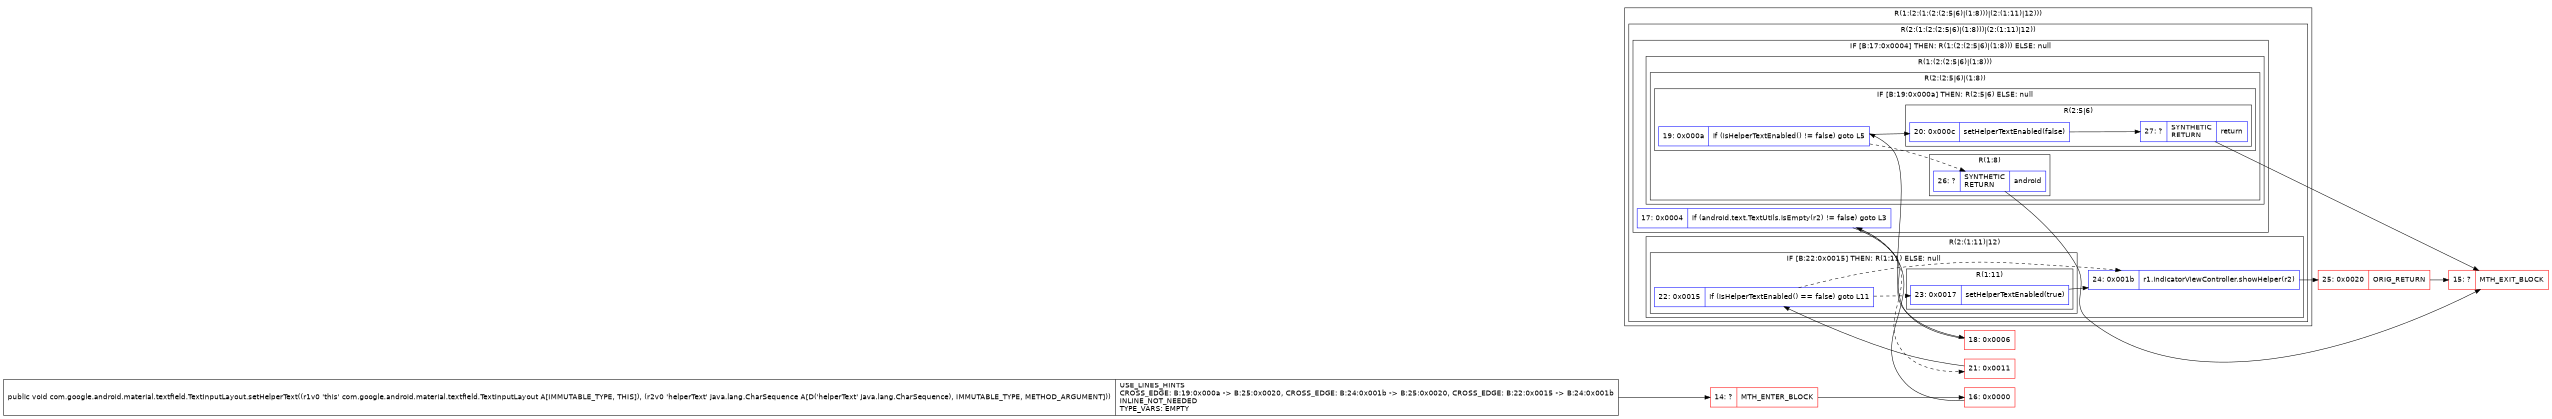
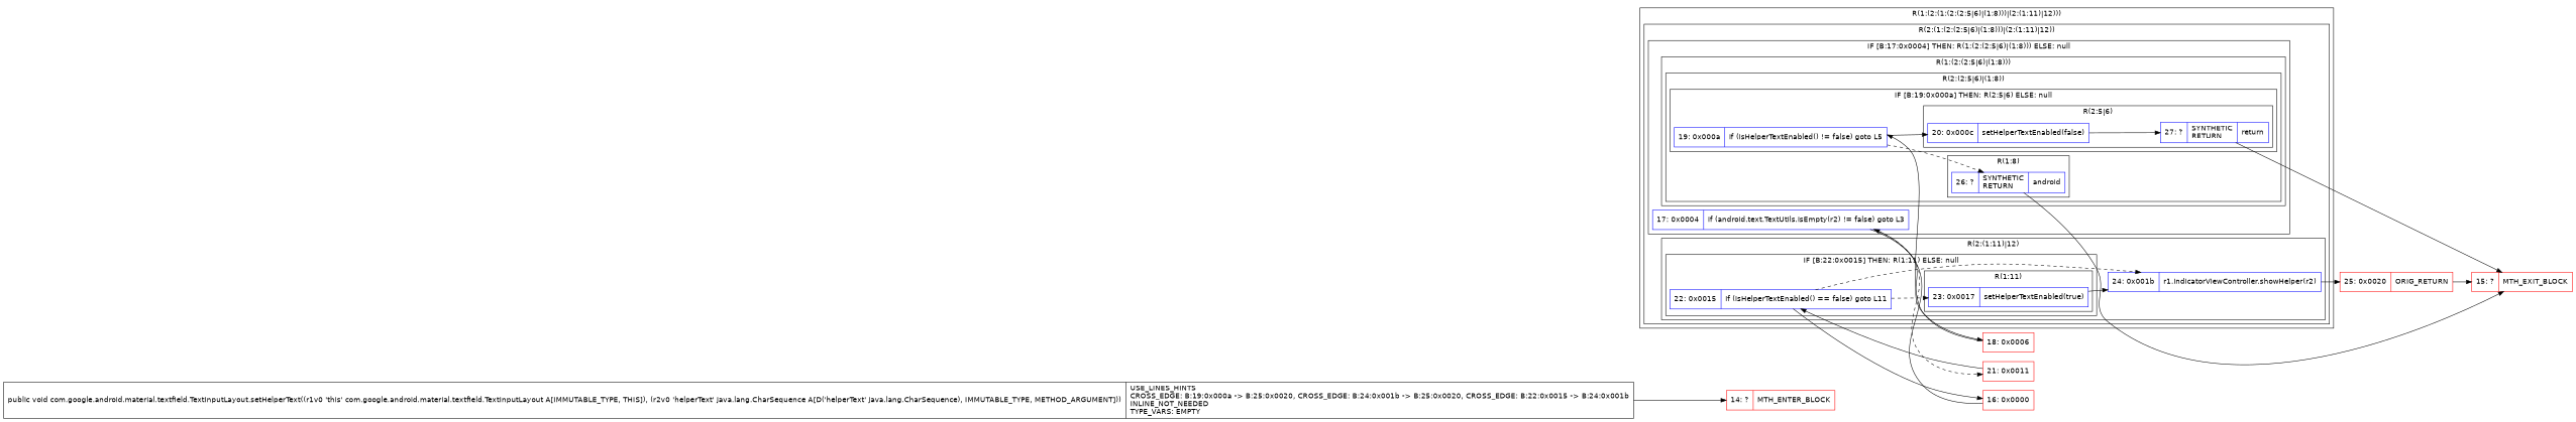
  digraph {
    fontname="DejaVu Sans"
    rankdir=LR
    node [color=blue fontname="DejaVu Sans" shape=record]
    edge [fontname="DejaVu Sans"]
    n1 [label="{20\:\ 0x000c|setHelperTextEnabled(false)\l}"]
    n2 [label="{27\:\ ?|SYNTHETIC\lRETURN\l|return\l}"]
    n3 [label="{19\:\ 0x000a|if (isHelperTextEnabled() != false) goto L5\l}"]
    n4 [label="{26\:\ ?|SYNTHETIC\lRETURN\l|android\l}"]
    n5 [label="{17\:\ 0x0004|if (android.text.TextUtils.isEmpty(r2) != false) goto L3\l}"]
    n6 [label="{23\:\ 0x0017|setHelperTextEnabled(true)\l}"]
    n7 [label="{22\:\ 0x0015|if (isHelperTextEnabled() == false) goto L11\l}"]
    n8 [label="{24\:\ 0x001b|r1.indicatorViewController.showHelper(r2)\l}"]
    n9 [color=red label="{15\:\ ?|MTH_EXIT_BLOCK\l}"]
    n10 [color=red label="{18\:\ 0x0006}"]
    n11 [color=red label="{21\:\ 0x0011}"]
    n12 [color=red label="{25\:\ 0x0020|ORIG_RETURN\l}"]
    n13 [color=red label="{14\:\ ?|MTH_ENTER_BLOCK\l}"]
    n14 [color=red label="{16\:\ 0x0000}"]
    n15 [label="{public void com.google.android.material.textfield.TextInputLayout.setHelperText((r1v0 'this' com.google.android.material.textfield.TextInputLayout A[IMMUTABLE_TYPE, THIS]), (r2v0 'helperText' java.lang.CharSequence A[D('helperText' java.lang.CharSequence), IMMUTABLE_TYPE, METHOD_ARGUMENT]))  | USE_LINES_HINTS\lCROSS_EDGE: B:19:0x000a \-\> B:25:0x0020, CROSS_EDGE: B:24:0x001b \-\> B:25:0x0020, CROSS_EDGE: B:22:0x0015 \-\> B:24:0x001b\lINLINE_NOT_NEEDED\lTYPE_VARS: EMPTY\l}" color=""]
    subgraph cluster_1 {
      label="R(1:(2:(1:(2:(2:5|6)|(1:8)))|(2:(1:11)|12)))"
      subgraph cluster_2 {
        label="R(2:(1:(2:(2:5|6)|(1:8)))|(2:(1:11)|12))"
        subgraph cluster_3 {
          label="IF [B:17:0x0004] THEN: R(1:(2:(2:5|6)|(1:8))) ELSE: null"
          n5
          subgraph cluster_4 {
            label="R(1:(2:(2:5|6)|(1:8)))"
            subgraph cluster_5 {
              label="R(2:(2:5|6)|(1:8))"
              subgraph cluster_6 {
                label="IF [B:19:0x000a] THEN: R(2:5|6) ELSE: null"
                n3
                subgraph cluster_7 {
                  label="R(2:5|6)"
                  n1
                  n2
                }
              }
              subgraph cluster_8 {
                label="R(1:8)"
                n4
              }
            }
          }
        }
        subgraph cluster_9 {
          label="R(2:(1:11)|12)"
          n8
          subgraph cluster_10 {
            label="IF [B:22:0x0015] THEN: R(1:11) ELSE: null"
            n7
            subgraph cluster_11 {
              label="R(1:11)"
              n6
            }
          }
        }
      }
    }
    n1 -> n2
    n2 -> n9
    n3 -> n1
    n3 -> n4 [style=dashed]
    n4 -> n9
    n5 -> n10
    n5 -> n11 [style=dashed]
    n6 -> n8
    n7 -> n6 [style=dashed]
    n7 -> n8 [style=dashed]
    n8 -> n12
    n10 -> n3
    n11 -> n7
    n12 -> n9
-   n13 -> n14
+   n7 -> n14
    n14 -> n5
    n15 -> n13
  }
